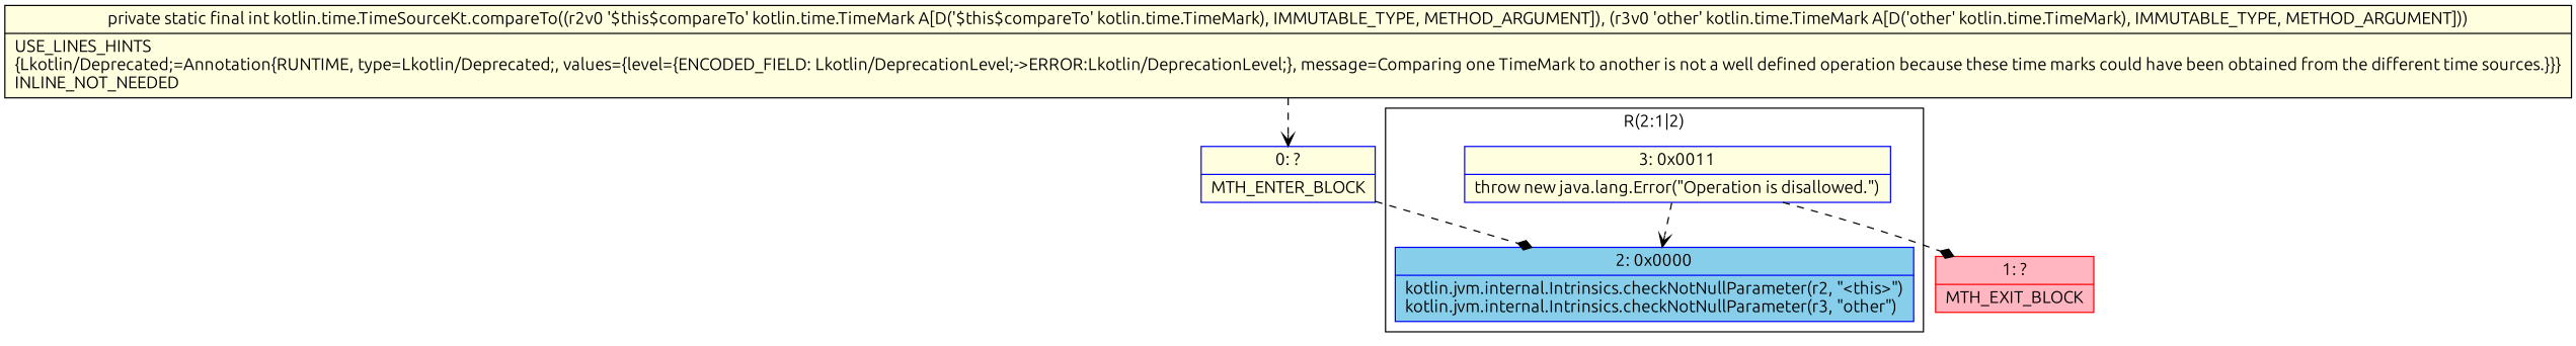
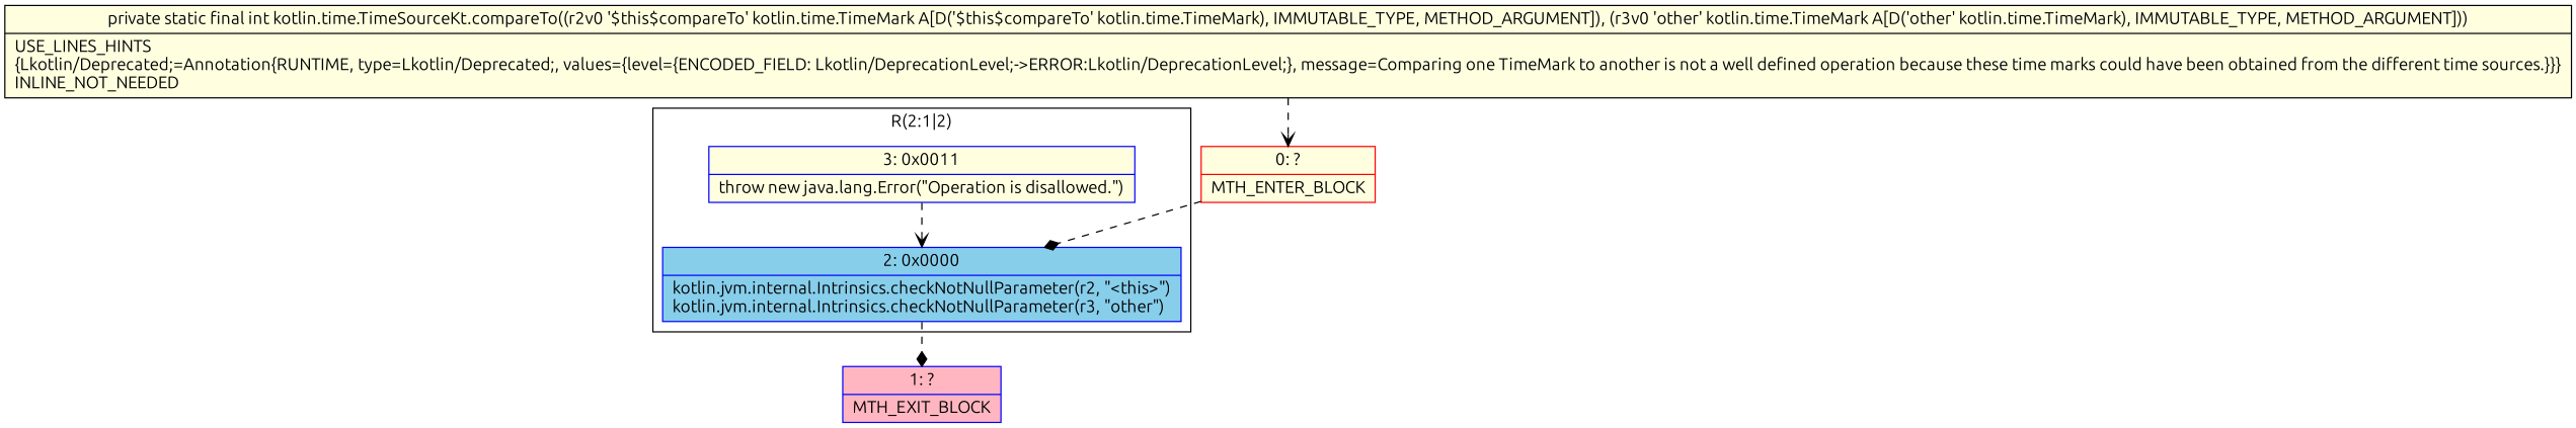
  digraph {
    fontname=Ubuntu
    node [color=blue fillcolor=lightyellow fontname=Ubuntu shape=record style=filled]
    edge [arrowhead=vee fontname=Ubuntu style=dashed]
    n1 [fillcolor=skyblue label="{2\:\ 0x0000|kotlin.jvm.internal.Intrinsics.checkNotNullParameter(r2, \"\<this\>\")\lkotlin.jvm.internal.Intrinsics.checkNotNullParameter(r3, \"other\")\l}"]
    n2 [label="{3\:\ 0x0011|throw new java.lang.Error(\"Operation is disallowed.\")\l}"]
-   n3 [color=red fillcolor=lightpink label="{1\:\ ?|MTH_EXIT_BLOCK\l}"]
-   n4 [label="{0\:\ ?|MTH_ENTER_BLOCK\l}"]
+   n3 [fillcolor=lightpink label="{1\:\ ?|MTH_EXIT_BLOCK\l}"]
+   n4 [color=red label="{0\:\ ?|MTH_ENTER_BLOCK\l}"]
    n5 [label="{private static final int kotlin.time.TimeSourceKt.compareTo((r2v0 '$this$compareTo' kotlin.time.TimeMark A[D('$this$compareTo' kotlin.time.TimeMark), IMMUTABLE_TYPE, METHOD_ARGUMENT]), (r3v0 'other' kotlin.time.TimeMark A[D('other' kotlin.time.TimeMark), IMMUTABLE_TYPE, METHOD_ARGUMENT]))  | USE_LINES_HINTS\l\{Lkotlin\/Deprecated;=Annotation\{RUNTIME, type=Lkotlin\/Deprecated;, values=\{level=\{ENCODED_FIELD: Lkotlin\/DeprecationLevel;\-\>ERROR:Lkotlin\/DeprecationLevel;\}, message=Comparing one TimeMark to another is not a well defined operation because these time marks could have been obtained from the different time sources.\}\}\}\lINLINE_NOT_NEEDED\l}" color=""]
    subgraph cluster_1 {
      label="R(2:1|2)"
      n1
      n2
    }
    n2 -> n1
-   n2 -> n3 [arrowhead=diamond]
+   n1 -> n3 [arrowhead=diamond]
    n4 -> n1 [arrowhead=diamond]
    n5 -> n4
  }
